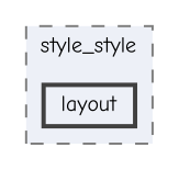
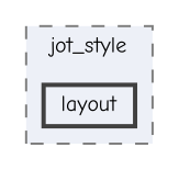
  digraph {
    compound=true
    fontname="Comic Neue"
    n1 [color=grey25 fillcolor="#edf0f7" fontname="Comic Neue" fontsize=10 height=0.2 label=layout shape=box style="filled,bold" width=0.4]
    subgraph cluster_1 {
      bgcolor="#edf0f7"
      fontsize=10
-     label=style_style
+     label=jot_style
      pencolor=grey50
      style="filled,dashed"
      n1
    }
  }
